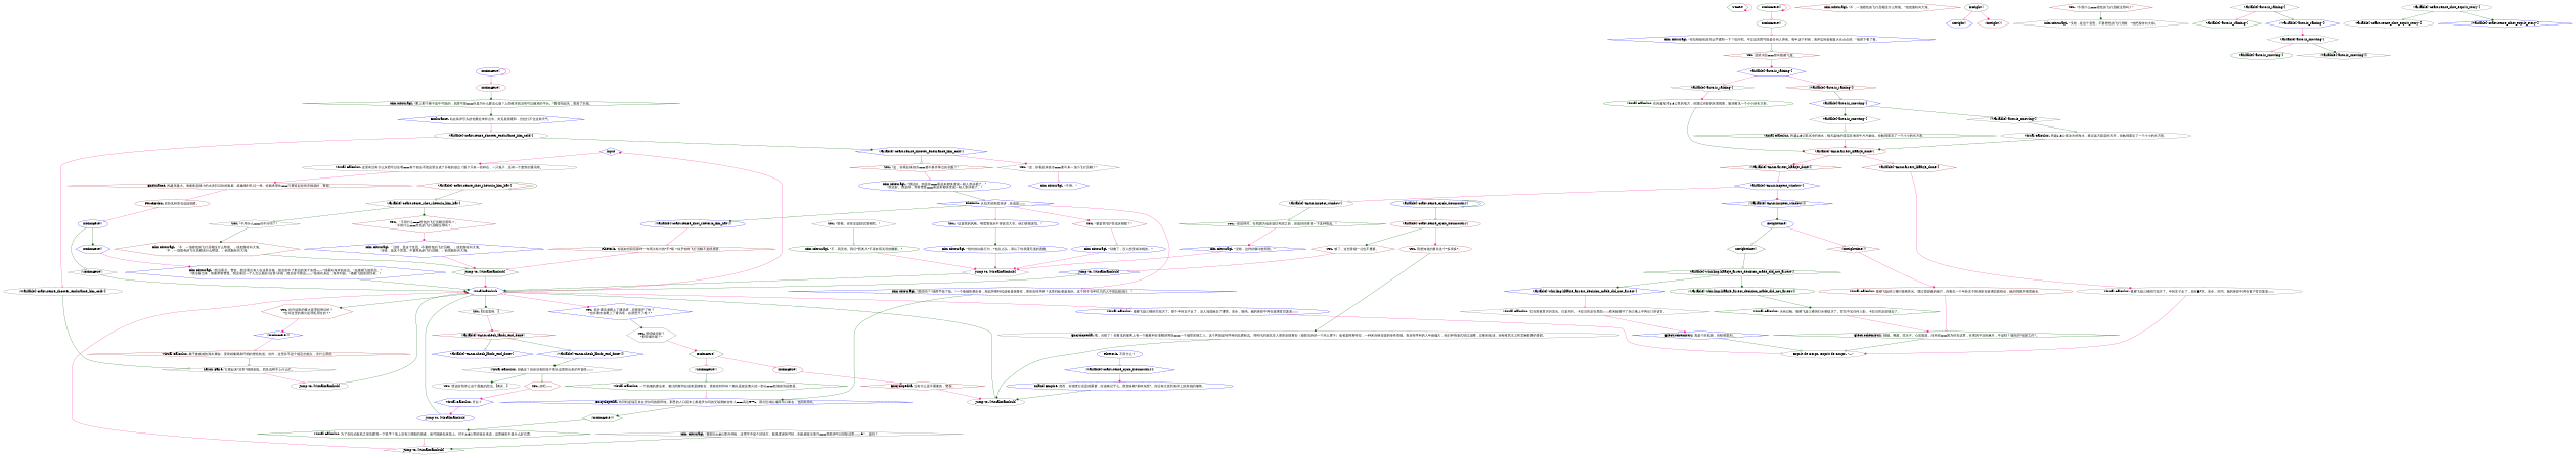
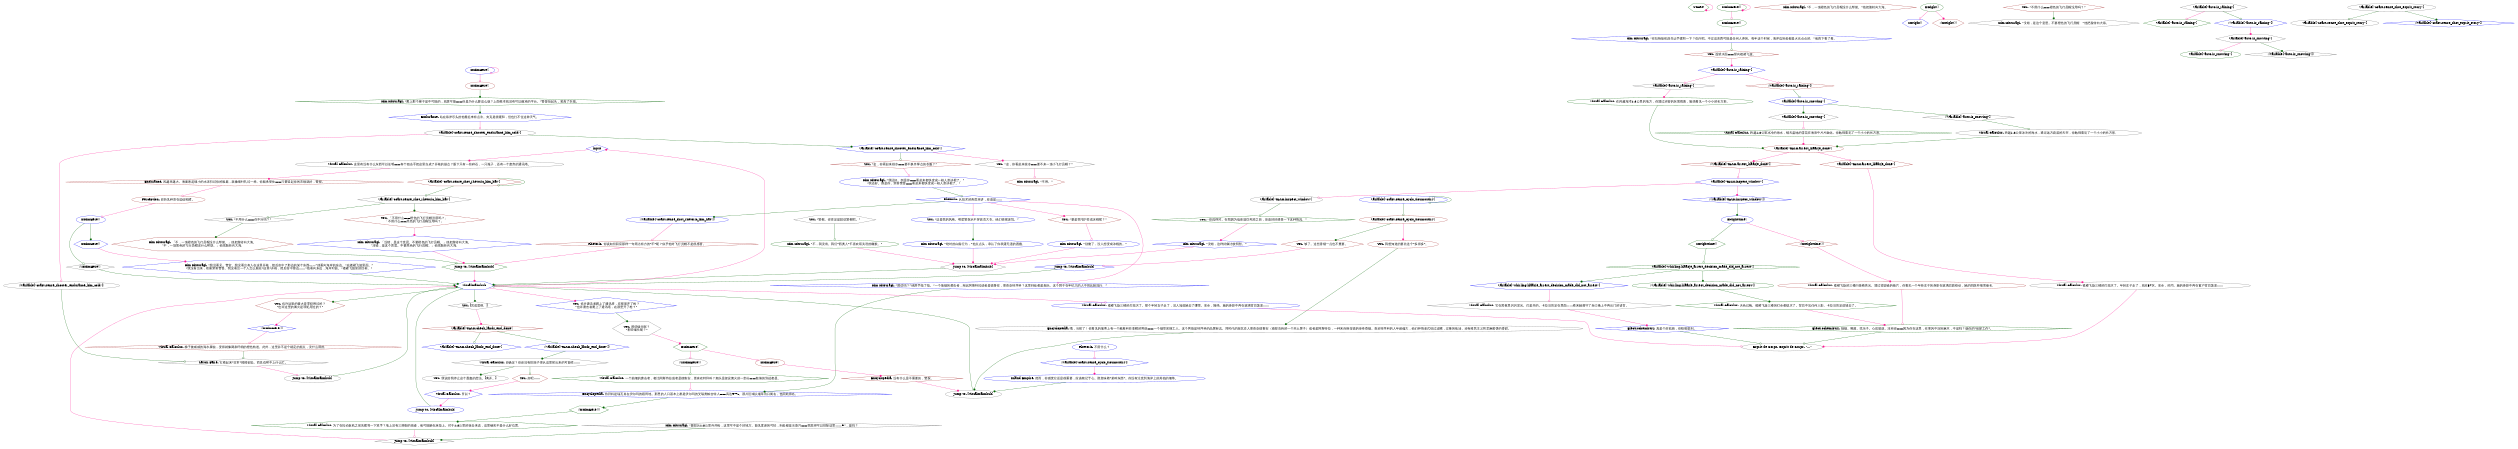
  digraph {
    node [color=blue shape=hexagon]
    edge [arrowhead=dot color=deeppink]
    n1 [color=darkgreen label=START]
    n2 [label=input shape=diamond]
    n3 [color=gray40 label="Visual Calculus: 这里有没有什么东西可以证明——有个狙击手把这里当成了开枪的据点？眼下只有一些碎石，一只瓶子，还有一个废弃的通讯塔。" shape=ellipse]
    n4 [color=brown label="Endurance: 风越来越大。海面卷起细小的水沫扫过你的脸庞，就像细针扎过一样。你能承受住——只要竖起你的衣领就好，警探。" shape=diamond]
    n5 [label="You: 也许袭击者爬上了通讯塔，在那里开了枪？\n“也许袭击者爬上了通讯塔，在那里开了枪？”" shape=diamond]
    n6 [color=gray40 label="You: 那些烟头呢？\n“那些烟头呢？”"]
    n7 [color=darkgreen label="IsKimHere()"]
    n8 [color=brown label="IsKimHere()" shape=ellipse]
    n9 [color=gray40 label="!(IsKimHere())" shape=ellipse]
    n10 [label="IsKimHere()" shape=ellipse]
    n11 [color=brown label="IsKimHere()" shape=ellipse]
    n12 [color=darkgreen label="Kim Kitsuragi: “爬上那个梯子是不可能的，就算可能——但是为什么要这么做？上面根本就没有可以瞄准的平台。”警督抬起头，竖高了衣领。" shape=diamond]
    n13 [label="Endurance: 站在海岸尽头的他看起来有点冷。夹克是很暖和，但也扛不住这种天气。"]
    n14 [label="!(IsKimHere())" shape=diamond]
    n15 [color=brown label="Visual Calculus: 梯子被咸咸的海水腐蚀，变得就像两条纤细的橙色轨道。此外，这里并不是个稳定的据点，没什么用的。" shape=diamond]
    n16 [color=gray40 label="Savoir Faire: 它看起来*非常*摇摇欲坠。而且也帮不上什么忙。" shape=diamond]
    n17 [color=darkgreen label="IsKimHere()" shape=ellipse]
    n18 [color=darkgreen label="IsKimHere()" shape=ellipse]
    n19 [label="Kim Kitsuragi: “在扣响扳机前先让手暖和一下？也许吧。不过这东西可能是任何人弄的。每年这个时候，海岸边到处都是火光点点的。”他四下看了看。"]
    n20 [color=brown label="You: 遥望水面——望向褴褛飞旋。" shape=diamond]
    n21 [color=darkgreen label="!(IsKimHere())"]
    n22 [color=darkgreen label="Visual Calculus: 为了在扣动扳机之前先暖和一下双手？地上没有三脚架的痕迹，他可能躺在床垫上。对于1.2公里的狙击来说，这里确实不是什么好位置。"]
    n23 [color=gray40 label="Jump to: [viscalmaimhub]" shape=diamond]
    n24 [label="Variable[\"coast.sense_cyclo_tioumoutiri\"]" shape=ellipse]
    n25 [color=brown label="Variable[\"coast.sense_cyclo_tioumoutiri\"]" shape=ellipse]
    n26 [color=brown label="You: 我想知道的要比这个*多得多*。" shape=ellipse]
    n27 [color=brown label="You: 够了。这些香烟一点也不重要。"]
    n28 [color=gray40 label="Encyclopedia: 哦，当然了！你看见的烟蒂上有一个戴着科菲亚帽的男孩——一个烟草采摘工人。这个男孩是特拜科的品牌标志。同时代的瑞瓦肖人更喜欢德鲁安（南部岛屿的一个本土牌子）或者是阿斯特拉，一种来自格拉德的传奇香烟。喜欢特拜科的人年龄偏大，他们钟情老式纸过滤嘴，过量的焦油，还有殖民主义和芝麻蜜饼的香甜。" shape=ellipse]
    n29 [label="Jump to: [viscalmaimhub]" shape=diamond]
    n30 [label="!(Variable[\"coast.sense_cyclo_tioumoutiri\"])"]
    n31 [label="Inland Empire: 然而，你感觉它还是很重要，应该铭记于心。那意味着*某种东西*。你没有注意到海岸上的其他的烟蒂。" shape=ellipse]
    n32 [color=gray40 label="Jump to: [viscalmaimhub]" shape=ellipse]
    n33 [color=brown label="Variable[\"coast.sense_shot_rhetoric_kim_hat\"]"]
    n34 [color=gray40 label="Variable[\"coast.sense_shot_rhetoric_kim_hat\"]"]
    n35 [color=brown label="You: 「不用什么——橙色的飞行员帽没用吗？」\n「不用什么——黑色的飞行员帽没用吗？」" shape=diamond]
    n36 [color=gray40 label="You: “不用什么——你不冷吗？”" shape=diamond]
    n37 [label="Kim Kitsuragi: 「没错，是这个意思。不要橙色的飞行员帽。」他把脸转向大海。\n「没错，是这个意思。不要黑色的飞行员帽。」他把脸转向大海。" shape=diamond]
    n38 [color=brown label="Kim Kitsuragi: 「不，一顶橙色的飞行员帽没什么帮助。」他把脸转向大海。\n「不，一顶黑色的飞行员帽没什么帮助。」他把脸转向大海。"]
    n39 [label="!(Variable[\"coast.sense_shot_rhetoric_kim_hat\"])" shape=ellipse]
    n40 [color=brown label="Rhetoric: 你该如何回应那样一句简洁有力的*不*呢？似乎他对飞行员帽不是很感冒。" shape=diamond]
    n41 [color=darkgreen label="Jump to: [viscalmaimhub]"]
    n42 [color=gray40 label="You: “警棍。你肯定是想说警棍吧。”"]
    n43 [color=darkgreen label="Kim Kitsuragi: “不，我没有。我们*西奥人*不喜欢双关语的幽默。”" shape=ellipse]
    n44 [color=gray40 label="Jump to: [viscalmaimhub]"]
    n45 [color=gray40 label="Esprit de Corps: Esprit de Corps: \"...\"" shape=ellipse]
    n46 [label=viscalmaimhub]
    n47 [label="Visual Calculus: 褴褛飞旋三楼的灯熄灭了。那个年轻女子走了，没人知道她去了哪里。安全，隔绝。她的身影不再在玻璃背后荡漾……" shape=ellipse]
    n48 [color=gray40 label="You: [完成思维。]" shape=diamond]
    n49 [color=brown label="You: 也许这里的篝火是罪犯用过的？\n“也许这里的篝火是罪犯用过的？”"]
    n50 [color=brown label="Encyclopedia: 没有什么是不重要的，警探。" shape=diamond]
    n51 [label="Kim Kitsuragi: “那些吗？”他用手指了指。“一个抽烟的袭击者，相比阿斯特拉或者是德鲁安，更喜欢特拜科？这里到处都是烟头。这个牌子在年纪大的人中间比较流行。”" shape=diamond]
    n52 [label="Encyclopedia: 特拜科是瑞瓦肖在伊尔玛的殖民地。那里的人口基本上都是伊尔玛的艾瑞奥帕吉特人——高达97%。那片区域以烟草出口闻名，也因此得名。" shape=diamond]
    n53 [color=darkgreen label="You: “你说得对。在我因为低体温症死掉之前，应该好好调查一下这种情况。”" shape=diamond]
    n54 [label="Kim Kitsuragi: “没错，这样好像比较明智。”" shape=diamond]
    n55 [label="Variable[\"auto.is_raining\"]"]
    n56 [color=gray40 label="Variable[\"auto.is_raining\"]" shape=diamond]
    n57 [color=brown label="!(Variable[\"auto.is_raining\"])" shape=diamond]
    n58 [color=gray40 label="Kim Kitsuragi: “要想从1.2公里外开枪，这里可不是个好地方。能见度差的可怕，到处都是水蒸汽——我觉得可以排除这里……B''，是吗？" shape=diamond]
    n59 [color=darkgreen label="Electrochemistry: 抽烟。喝酒。找乐子。心花怒放。没有你——因为你在这里，在寒风中冻到麻木，不是吗？做你的*侦探工作*。" shape=diamond]
    n60 [color=darkgreen label="Visual Calculus: 跨越1.2公里冰冷的海水，铺天盖地的雪花在海浪中片片融化。你勉强看见了一个小小的长方形。" shape=diamond]
    n61 [color=brown label="Variable[\"TASK.arrest_klaasje_done\"]" shape=ellipse]
    n62 [color=brown label="Variable[\"TASK.arrest_klaasje_done\"]"]
    n63 [color=brown label="!(Variable[\"TASK.arrest_klaasje_done\"])" shape=diamond]
    n64 [color=brown label="You: “金，你看起来很冷——要不换件厚点的衣服？”" shape=diamond]
    n65 [label="Kim Kitsuragi: “我还好。倒是你——看起来都快变成一根人形冰棍了。”\n“我还好。倒是你，荣誉警督——看起来都快变成一根人形冰棍了。”" shape=ellipse]
    n66 [label="Rhetoric: 从技术的角度来讲，应该是……" shape=diamond]
    n67 [color=brown label="You: 好吧……"]
    n68 [label="Visual Calculus: 所以？"]
    n69 [label="Jump to: [viscalmaimhub]" shape=ellipse]
    n70 [label="Electrochemistry: 真是个好姑娘，你暗暗想到。" shape=diamond]
    n71 [color=brown label="Kim Kitsuragi: “不，一顶橙色的飞行员帽没什么帮助。”他把脸转向大海。"]
    n72 [label="You: “这是我的风格。明星警探从不穿派克大衣。他们很摇滚范。”" shape=ellipse]
    n73 [color=brown label="You: “要是我*想*变成冰棍呢？”"]
    n74 [color=gray40 label="Visual Calculus: 跨越1.2公里冰冷的海水，透过远方蔚蓝的天空，你勉强看见了一个小小的长方形。" shape=ellipse]
    n75 [color=darkgreen label="IsNight()" shape=ellipse]
    n76 [label="IsNight()"]
    n77 [color=brown label="!(IsNight())"]
    n78 [color=brown label="Perception: 你听见碎浪在远处咆哮。" shape=ellipse]
    n79 [label="Kim Kitsuragi: “绝对的白痴行为，”他点点头，承认了你表露无遗的愚蠢。" shape=ellipse]
    n80 [label="Kim Kitsuragi: “别傻了，没人想变成冰棍的。”" shape=ellipse]
    n81 [label="Variable[\"auto.is_snowing\"]"]
    n82 [color=gray40 label="Variable[\"auto.is_snowing\"]"]
    n83 [color=gray40 label="!(Variable[\"auto.is_snowing\"])" shape=diamond]
    n84 [color=gray40 label="Visual Calculus: 褴褛飞旋三楼的灯熄灭了。年轻女子走了，就在57区。安全，封闭。她的身影不再在窗户背后荡漾……" shape=ellipse]
    n85 [color=gray40 label="Variable[\"coast.sense_shooter_endurance_kim_cold\"]" shape=ellipse]
    n86 [label="Variable[\"coast.sense_shooter_endurance_kim_cold\"]"]
    n87 [color=gray40 label="!(Variable[\"coast.sense_shooter_endurance_kim_cold\"])" shape=ellipse]
    n88 [color=gray40 label="You: 我说给我停止这个愚蠢的想法。[离开。]" shape=ellipse]
    n89 [color=darkgreen label="Variable[\"whirling.klaasje_arrest_decision_made_did_not_arrest\"]" shape=diamond]
    n90 [label="Variable[\"whirling.klaasje_arrest_decision_made_did_not_arrest\"]"]
    n91 [color=darkgreen label="!(Variable[\"whirling.klaasje_arrest_decision_made_did_not_arrest\"])" shape=ellipse]
    n92 [color=gray40 label="Visual Calculus: 它在黑夜里闪闪发光。灯是开的。卡拉洁肯定在里面……看来她遵守了自己晚上不再出门的诺言。"]
    n93 [color=darkgreen label="Visual Calculus: 天色已晚。褴褛飞旋三楼的灯全都熄灭了。背后不见任何人影。卡拉洁肯定进城去了。"]
    n94 [color=brown label="Variable[\"TASK.check_lands_end_done\"]" shape=diamond]
    n95 [label="Variable[\"TASK.check_lands_end_done\"]"]
    n96 [label="!(Variable[\"TASK.check_lands_end_done\"])"]
    n97 [label="Variable[\"TASK.inspect_window\"]"]
    n98 [color=gray40 label="Variable[\"TASK.inspect_window\"]" shape=ellipse]
    n99 [label="!(Variable[\"TASK.inspect_window\"])" shape=diamond]
    n100 [label="IsNighttime()" shape=ellipse]
    n101 [color=darkgreen label="IsNighttime()"]
    n102 [color=brown label="!(IsNighttime())" shape=diamond]
    n103 [color=brown label="You: “不用什么——橙色的飞行员帽没用吗？”"]
    n104 [color=gray40 label="Kim Kitsuragi: “没错，是这个意思。不要橙色的飞行员帽。”他把脸转向大海。"]
    n105 [label="IsKimHere()" shape=ellipse]
    n106 [label="Kim Kitsuragi: “我没看见，警官。我没看出有人在这里开枪，然后命中了那边的某个东西……”他看向海岸的东边。“在褴褛飞旋里面。”\n“我没看出来，双重荣誉警督。我没看出一个人怎么能在*这里*开枪，然后命中那边……”他看向东边，海岸对面。“褴褛飞旋里的目标。”"]
    n107 [color=gray40 label="You: “金，你看起来很冷——要不来一顶小飞行员帽？”"]
-   n108 [label="Kim Kitsuragi: “不用。”"]
+   n108 [color=brown label="Kim Kitsuragi: “不用。”"]
    n109 [color=gray40 label="Jump to: [viscalmaimhub]" shape=ellipse]
    n110 [color=gray40 label="Visual Calculus: 你确定？你还没有排除子弹从这里射出来的可能性……"]
    n111 [color=gray40 label="Variable[\"auto.is_raining\"]"]
    n112 [color=darkgreen label="Variable[\"auto.is_raining\"]"]
    n113 [label="!(Variable[\"auto.is_raining\"])"]
    n114 [color=gray40 label="Variable[\"auto.is_snowing\"]"]
    n115 [color=darkgreen label="Variable[\"auto.is_snowing\"]" shape=ellipse]
    n116 [color=gray40 label="!(Variable[\"auto.is_snowing\"])" shape=diamond]
    n117 [color=darkgreen label="Visual Calculus: 一个抽烟的袭击者，相比阿斯特拉或者是德鲁安，更喜欢特拜科？烟头是架设篝火的一部分——散落的到处都是。"]
    n118 [color=brown label="Visual Calculus: 褴褛飞旋的三楼闪烁着亮光。透过望远镜的镜片，你看见一个年轻女子的身影在玻璃后面移动，她的四肢纤细而修长。" shape=ellipse]
    n119 [label="IsKimHere()"]
    n120 [color=gray40 label="!(IsKimHere())" shape=diamond]
    n121 [color=darkgreen label="Visual Calculus: 在跨越海湾1.2公里的地方，你透过浓密的灰黑雨幕，勉强看见一个小小的长方形。" shape=ellipse]
    n122 [color=gray40 label="Variable[\"coast.sense_shot_esprit_story\"]" shape=ellipse]
    n123 [color=gray40 label="Variable[\"coast.sense_shot_esprit_story\"]" shape=ellipse]
    n124 [label="!(Variable[\"coast.sense_shot_esprit_story\"])" shape=diamond]
    n125 [label="Rhetoric: 不用什么？" shape=ellipse]
    n1 -> n1
    n2 -> n3
    n3 -> n4
    n4 -> n78 [arrowhead=odot]
    n5 -> n6 [color=darkgreen]
    n6 -> n7
    n7 -> n8 [arrowhead=odot]
    n7 -> n9 [arrowhead=odot]
    n8 -> n50
    n9 -> n117 [arrowhead=odot color=darkgreen]
    n10 -> n10 [arrowhead=odot]
    n10 -> n11 [arrowhead=odot]
    n11 -> n12 [color=darkgreen]
    n12 -> n13 [color=darkgreen]
    n13 -> n85 [arrowhead=odot]
    n14 -> n15 [arrowhead=odot]
    n15 -> n16 [arrowhead=odot color=darkgreen]
    n16 -> n109 [arrowhead=odot]
    n17 -> n17
    n17 -> n18 [arrowhead=odot]
    n18 -> n19 [arrowhead=odot]
    n19 -> n20 [arrowhead=odot color=darkgreen]
    n20 -> n55
    n21 -> n22 [color=darkgreen]
    n22 -> n23 [arrowhead=odot]
    n23 -> n46
    n24 -> n24 [arrowhead=odot color=darkgreen]
    n24 -> n25 [arrowhead=odot color=darkgreen]
    n25 -> n26
    n25 -> n27 [color=darkgreen]
    n26 -> n28 [color=darkgreen]
    n27 -> n29 [arrowhead=odot]
    n28 -> n32 [color=darkgreen]
    n29 -> n46 [arrowhead=odot color=darkgreen]
    n30 -> n31
    n31 -> n32 [color=darkgreen]
    n32 -> n46 [arrowhead=odot color=darkgreen]
    n33 -> n33 [arrowhead=odot color=darkgreen]
    n33 -> n34 [arrowhead=odot color=darkgreen]
    n34 -> n35 [color=darkgreen]
    n34 -> n36 [arrowhead=odot color=darkgreen]
    n35 -> n37
    n36 -> n38 [color=darkgreen]
    n37 -> n41
    n38 -> n41 [arrowhead=odot color=darkgreen]
    n39 -> n40 [arrowhead=odot]
    n40 -> n41 [arrowhead=odot]
    n41 -> n46
    n42 -> n43 [arrowhead=odot color=darkgreen]
    n43 -> n44
    n44 -> n46 [color=darkgreen]
    n46 -> n2
    n46 -> n5
    n46 -> n47 [arrowhead=odot]
    n46 -> n48 [color=darkgreen]
    n46 -> n49 [color=darkgreen]
    n47 -> n45 [arrowhead=odot]
    n48 -> n94
    n49 -> n14
    n50 -> n32
    n51 -> n52 [color=darkgreen]
    n52 -> n21 [color=darkgreen]
    n53 -> n54
    n54 -> n44
    n55 -> n56 [arrowhead=odot]
    n55 -> n57 [arrowhead=odot]
    n56 -> n121
    n57 -> n81 [arrowhead=odot color=darkgreen]
    n58 -> n23 [color=darkgreen]
    n59 -> n45 [arrowhead=odot color=darkgreen]
    n60 -> n61
    n61 -> n62 [arrowhead=odot]
    n61 -> n63
    n62 -> n84
    n63 -> n97 [arrowhead=odot]
    n64 -> n65 [arrowhead=odot]
    n65 -> n66 [arrowhead=odot color=darkgreen]
    n66 -> n39 [color=darkgreen]
    n66 -> n51 [arrowhead=odot]
    n66 -> n72 [arrowhead=odot]
    n66 -> n73
    n67 -> n68
    n68 -> n69
    n69 -> n46 [arrowhead=odot color=darkgreen]
    n70 -> n45 [arrowhead=odot color=darkgreen]
    n72 -> n79 [color=darkgreen]
    n73 -> n80 [arrowhead=odot]
    n74 -> n61 [color=darkgreen]
    n75 -> n76 [arrowhead=odot]
    n75 -> n77
    n78 -> n105 [arrowhead=odot]
    n79 -> n44
    n80 -> n44
    n81 -> n82 [color=darkgreen]
    n81 -> n83 [arrowhead=odot color=darkgreen]
    n82 -> n60 [arrowhead=odot]
    n83 -> n74 [arrowhead=odot color=darkgreen]
    n84 -> n45
    n85 -> n86 [color=darkgreen]
    n85 -> n87 [arrowhead=odot]
    n86 -> n64 [arrowhead=odot color=darkgreen]
    n86 -> n107
    n87 -> n16 [arrowhead=odot color=darkgreen]
    n89 -> n90 [color=darkgreen]
    n89 -> n91 [color=darkgreen]
    n90 -> n92 [arrowhead=odot]
    n91 -> n93 [color=darkgreen]
    n92 -> n70
    n93 -> n59
    n94 -> n95 [arrowhead=odot color=darkgreen]
    n94 -> n96 [arrowhead=odot color=darkgreen]
    n96 -> n110 [color=darkgreen]
    n97 -> n98 [arrowhead=odot]
    n97 -> n99
    n98 -> n53 [arrowhead=odot color=darkgreen]
    n99 -> n100 [color=darkgreen]
    n100 -> n101 [arrowhead=odot color=darkgreen]
    n100 -> n102 [arrowhead=odot]
    n101 -> n89 [arrowhead=odot color=darkgreen]
    n102 -> n118
    n103 -> n104 [color=darkgreen]
    n105 -> n119 [color=darkgreen]
    n105 -> n120 [arrowhead=odot color=darkgreen]
    n106 -> n46 [color=darkgreen]
    n107 -> n108 [arrowhead=odot]
    n109 -> n46 [color=darkgreen]
    n110 -> n67 [arrowhead=odot color=darkgreen]
    n110 -> n88 [color=darkgreen]
    n111 -> n112 [arrowhead=odot]
    n111 -> n113 [arrowhead=odot color=darkgreen]
    n113 -> n114
    n114 -> n115 [arrowhead=odot]
    n114 -> n116 [color=darkgreen]
    n117 -> n52 [arrowhead=odot]
    n118 -> n59 [arrowhead=odot]
    n119 -> n106
    n120 -> n46 [color=darkgreen]
    n121 -> n61 [color=darkgreen]
    n122 -> n123 [arrowhead=odot color=darkgreen]
    n122 -> n124 [color=darkgreen]
    n125 -> n30 [arrowhead=odot]
  }
